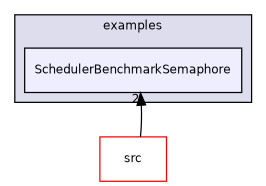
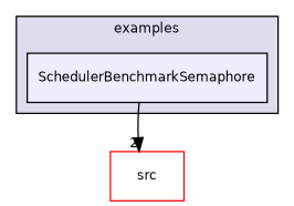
  digraph {
    compound=true
    node [fontname=Helvetica fontsize=10 shape=box style=filled]
    n1 [fillcolor="#eeeeff" label=SchedulerBenchmarkSemaphore pencolor=black]
    n2 [color=red fillcolor=white label=src]
    subgraph cluster_1 {
      bgcolor="#ddddee"
      fontname=Helvetica
      fontsize=10
      label=examples
      pencolor=black
      n1
    }
-   n2 -> n1 [headlabel=2 labeldistance=1.5 labelfontname=Helvetica labelfontsize=10]
+   n1 -> n2 [headlabel=2 labeldistance=1.5 labelfontname=Helvetica labelfontsize=10]
  }
